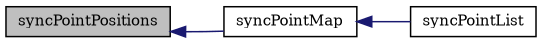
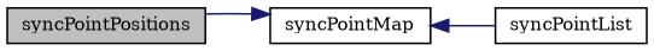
  digraph {
    fontname="DejaVu Serif"
    rankdir=LR
    node [color=black fontname="DejaVu Serif" fontsize=10 shape=record]
    edge [color=midnightblue dir=back fontname="DejaVu Serif" fontsize=10 labelfontname=Helvetica labelfontsize=10 style=solid]
    n1 [fillcolor=grey75 fontcolor=black height=0.2 label=syncPointPositions style=filled width=0.4]
    n2 [height=0.2 label=syncPointMap width=0.4]
    n3 [height=0.2 label=syncPointList width=0.4]
-   n1 -> n2
+   n2 -> n1
    n2 -> n3
  }
